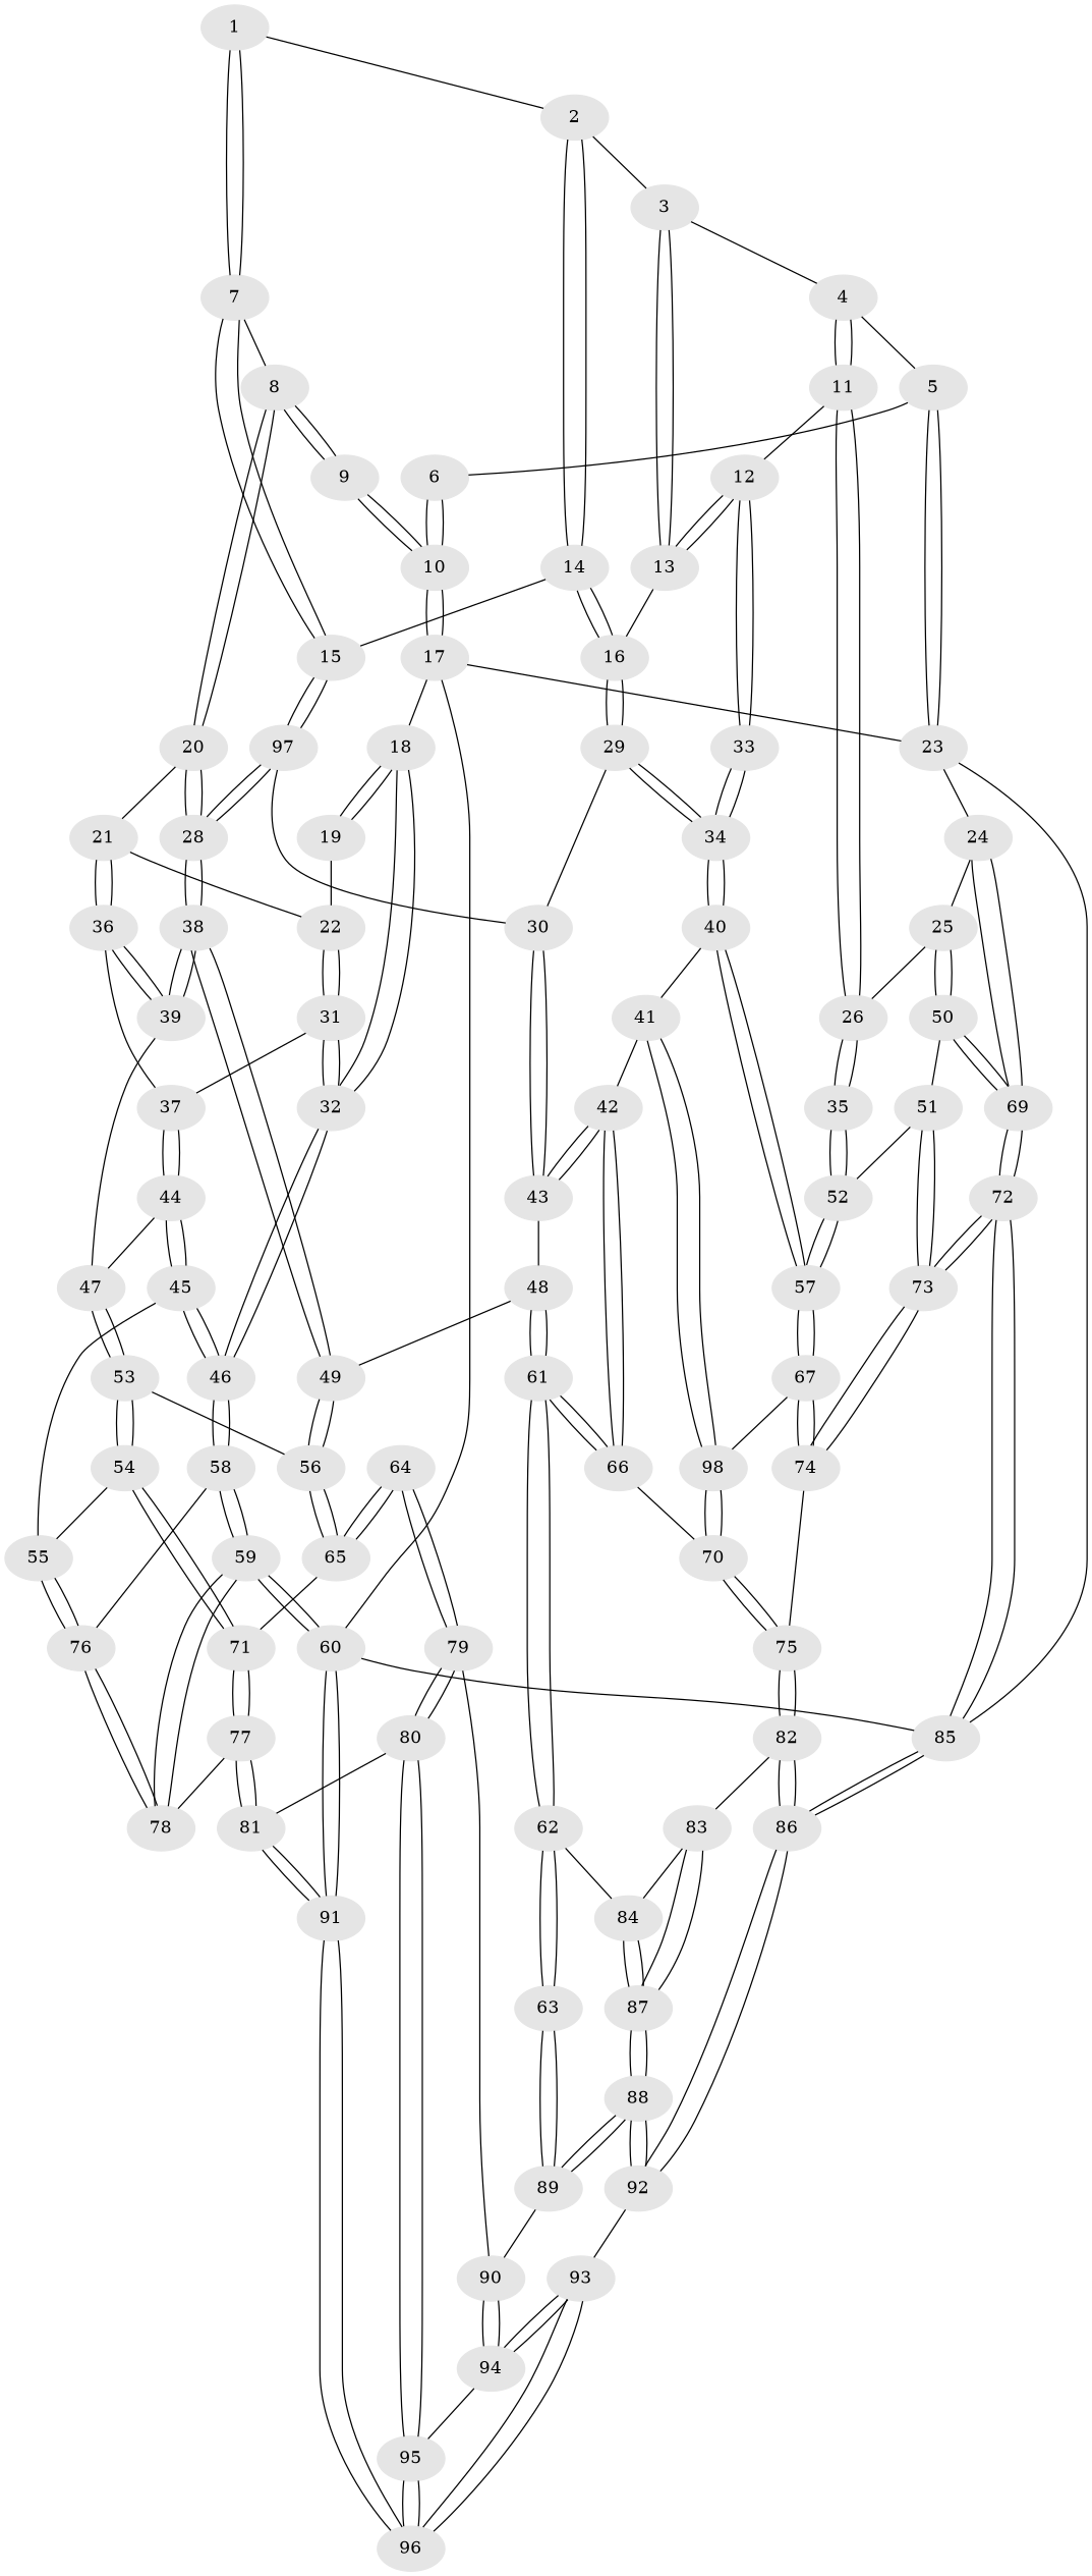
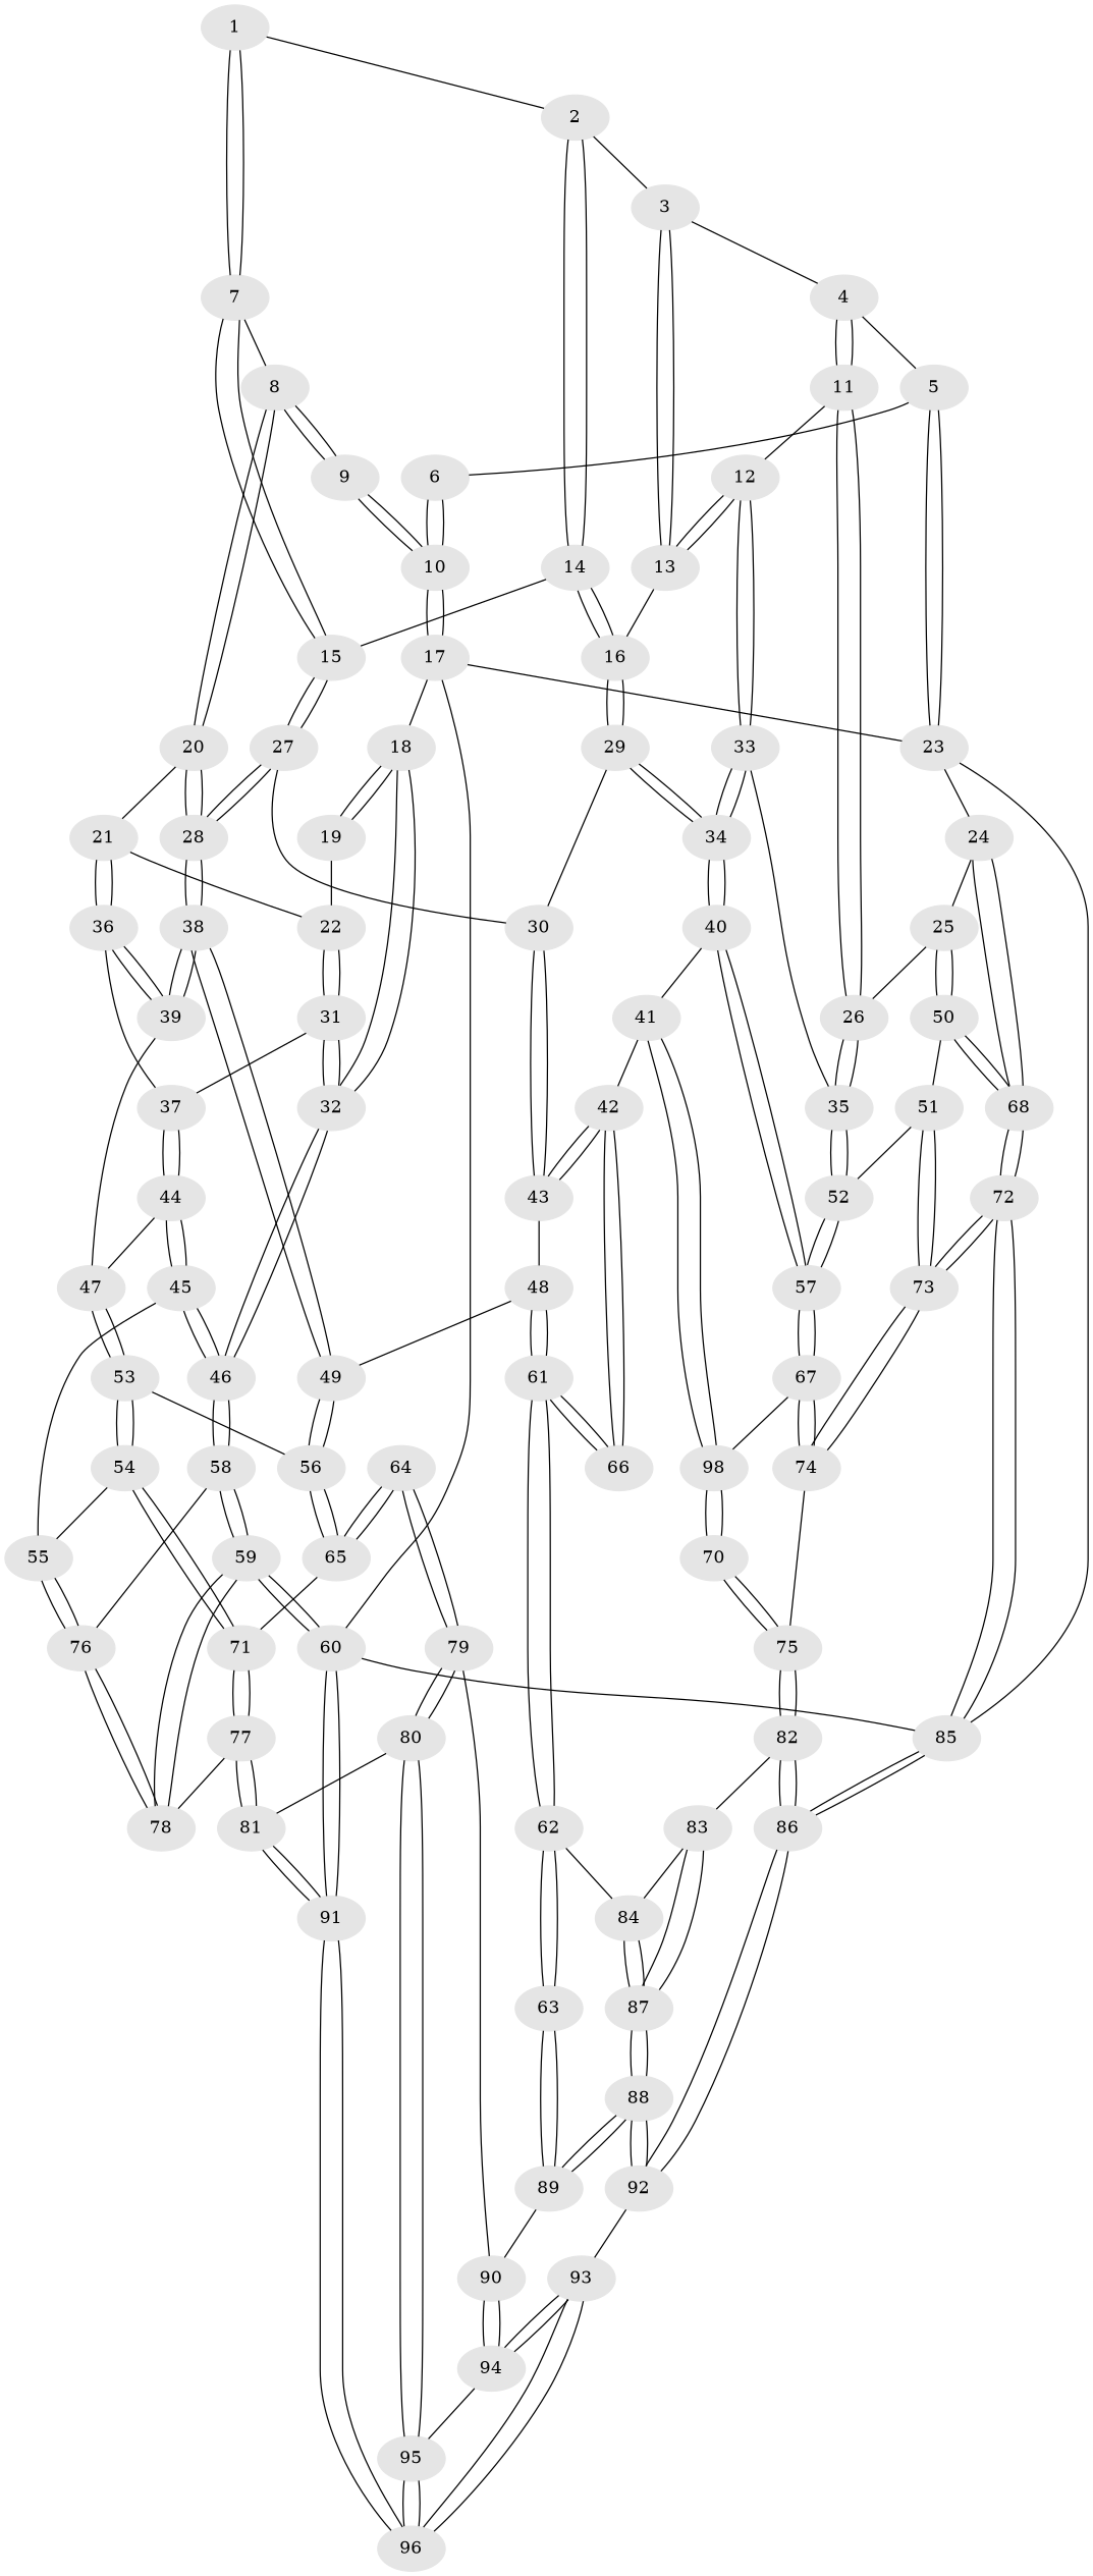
  graph {
    node [color=gray90 style=filled]
    1
    2
    7
    3
    14
    8
    15
    4
    13
    16
    5
    11
    6
    23
    12
    26
    10
    24
    85
    17
    9
    20
-   27 [label=97]
+   27
    21
    28
    18
    60
    33
    35
    34
    29
    30
    19
    32
    91
    22
    46
    31
    36
    38
    37
    39
    25
-   69
+   69 [label=68]
    86
    50
    72
    51
    52
    43
    49
    40
    48
    44
    58
    41
    57
    47
    45
    56
    53
    42
    n63 [label=98]
    67
    66
    70
    61
    55
    76
    59
    54
    62
    65
    73
    74
    71
    77
    78
    96
    63
    84
    89
    87
    64
    79
    90
    80
    75
    82
    81
    83
    95
    94
    92
    88
    93
    1 -- 2
    1 -- 7
    1 -- 7
    2 -- 3
    2 -- 14
    2 -- 14
    7 -- 8
    7 -- 15
    7 -- 15
    3 -- 4
    3 -- 13
    3 -- 13
    14 -- 15
    14 -- 16
    14 -- 16
    8 -- 9
    8 -- 9
    8 -- 20
    8 -- 20
    15 -- 27
    15 -- 27
    4 -- 5
    4 -- 11
    4 -- 11
    13 -- 16
    16 -- 29
    16 -- 29
    5 -- 6
    5 -- 23
    5 -- 23
    11 -- 12
    11 -- 26
    11 -- 26
    6 -- 10
    6 -- 10
    23 -- 24
    23 -- 85
    12 -- 13
    12 -- 13
    12 -- 33
    12 -- 33
    26 -- 35
    26 -- 35
    10 -- 17
    10 -- 17
    24 -- 25
    24 -- 69
    24 -- 69
    85 -- 86
    85 -- 86
    17 -- 23
    17 -- 18
    17 -- 60
    9 -- 10
    9 -- 10
    20 -- 21
    20 -- 28
    20 -- 28
    27 -- 28
    27 -- 28
    27 -- 30
    21 -- 22
    21 -- 36
    21 -- 36
    28 -- 38
    28 -- 38
    18 -- 19
    18 -- 19
    18 -- 32
    18 -- 32
    60 -- 85
    60 -- 91
    60 -- 91
+   33 -- 35
    33 -- 34
    33 -- 34
    35 -- 52
    35 -- 52
    34 -- 40
    34 -- 40
    29 -- 34
    29 -- 34
    29 -- 30
    30 -- 43
    30 -- 43
    19 -- 22
    32 -- 46
    32 -- 46
    91 -- 96
    91 -- 96
    22 -- 31
    22 -- 31
    46 -- 58
    46 -- 58
    31 -- 32
    31 -- 32
    31 -- 37
    36 -- 37
    36 -- 39
    36 -- 39
    38 -- 39
    38 -- 39
    38 -- 49
    38 -- 49
    37 -- 44
    37 -- 44
    39 -- 47
    25 -- 26
    25 -- 50
    25 -- 50
    69 -- 72
    69 -- 72
    86 -- 92
    86 -- 92
    50 -- 69
    50 -- 69
    50 -- 51
    72 -- 85
    72 -- 85
    72 -- 73
    72 -- 73
    51 -- 52
    51 -- 73
    51 -- 73
    52 -- 57
    52 -- 57
    43 -- 48
    49 -- 56
    49 -- 56
    40 -- 41
    40 -- 57
    40 -- 57
    48 -- 49
    48 -- 61
    48 -- 61
    44 -- 47
    44 -- 45
    44 -- 45
    58 -- 76
    58 -- 59
    58 -- 59
    41 -- 42
    41 -- n63
    41 -- n63
    57 -- 67
    57 -- 67
    47 -- 53
    47 -- 53
    45 -- 46
    45 -- 46
    45 -- 55
    56 -- 65
    56 -- 65
    53 -- 56
    53 -- 54
    53 -- 54
    42 -- 43
    42 -- 43
    42 -- 66
    42 -- 66
    n63 -- 70
    n63 -- 70
    67 -- n63
    67 -- 74
    67 -- 74
-   66 -- 70
    70 -- 75
    70 -- 75
    61 -- 66
    61 -- 66
    61 -- 62
    61 -- 62
    55 -- 76
    55 -- 76
    76 -- 78
    76 -- 78
    59 -- 60
    59 -- 60
    59 -- 78
    59 -- 78
    54 -- 55
    54 -- 71
    54 -- 71
    62 -- 63
    62 -- 63
    62 -- 84
    65 -- 71
    73 -- 74
    73 -- 74
    74 -- 75
    71 -- 77
    71 -- 77
    77 -- 78
    77 -- 81
    77 -- 81
    63 -- 89
    63 -- 89
    84 -- 87
    84 -- 87
    89 -- 90
    87 -- 88
    87 -- 88
    64 -- 65
    64 -- 65
    64 -- 79
    64 -- 79
    79 -- 90
    79 -- 80
    79 -- 80
    90 -- 94
    90 -- 94
    80 -- 81
    80 -- 95
    80 -- 95
    75 -- 82
    75 -- 82
    82 -- 86
    82 -- 86
    82 -- 83
    81 -- 91
    81 -- 91
    83 -- 84
    83 -- 87
    83 -- 87
    95 -- 96
    95 -- 96
    94 -- 95
    92 -- 93
    88 -- 89
    88 -- 89
    88 -- 92
    88 -- 92
    93 -- 96
    93 -- 96
    93 -- 94
    93 -- 94
  }
